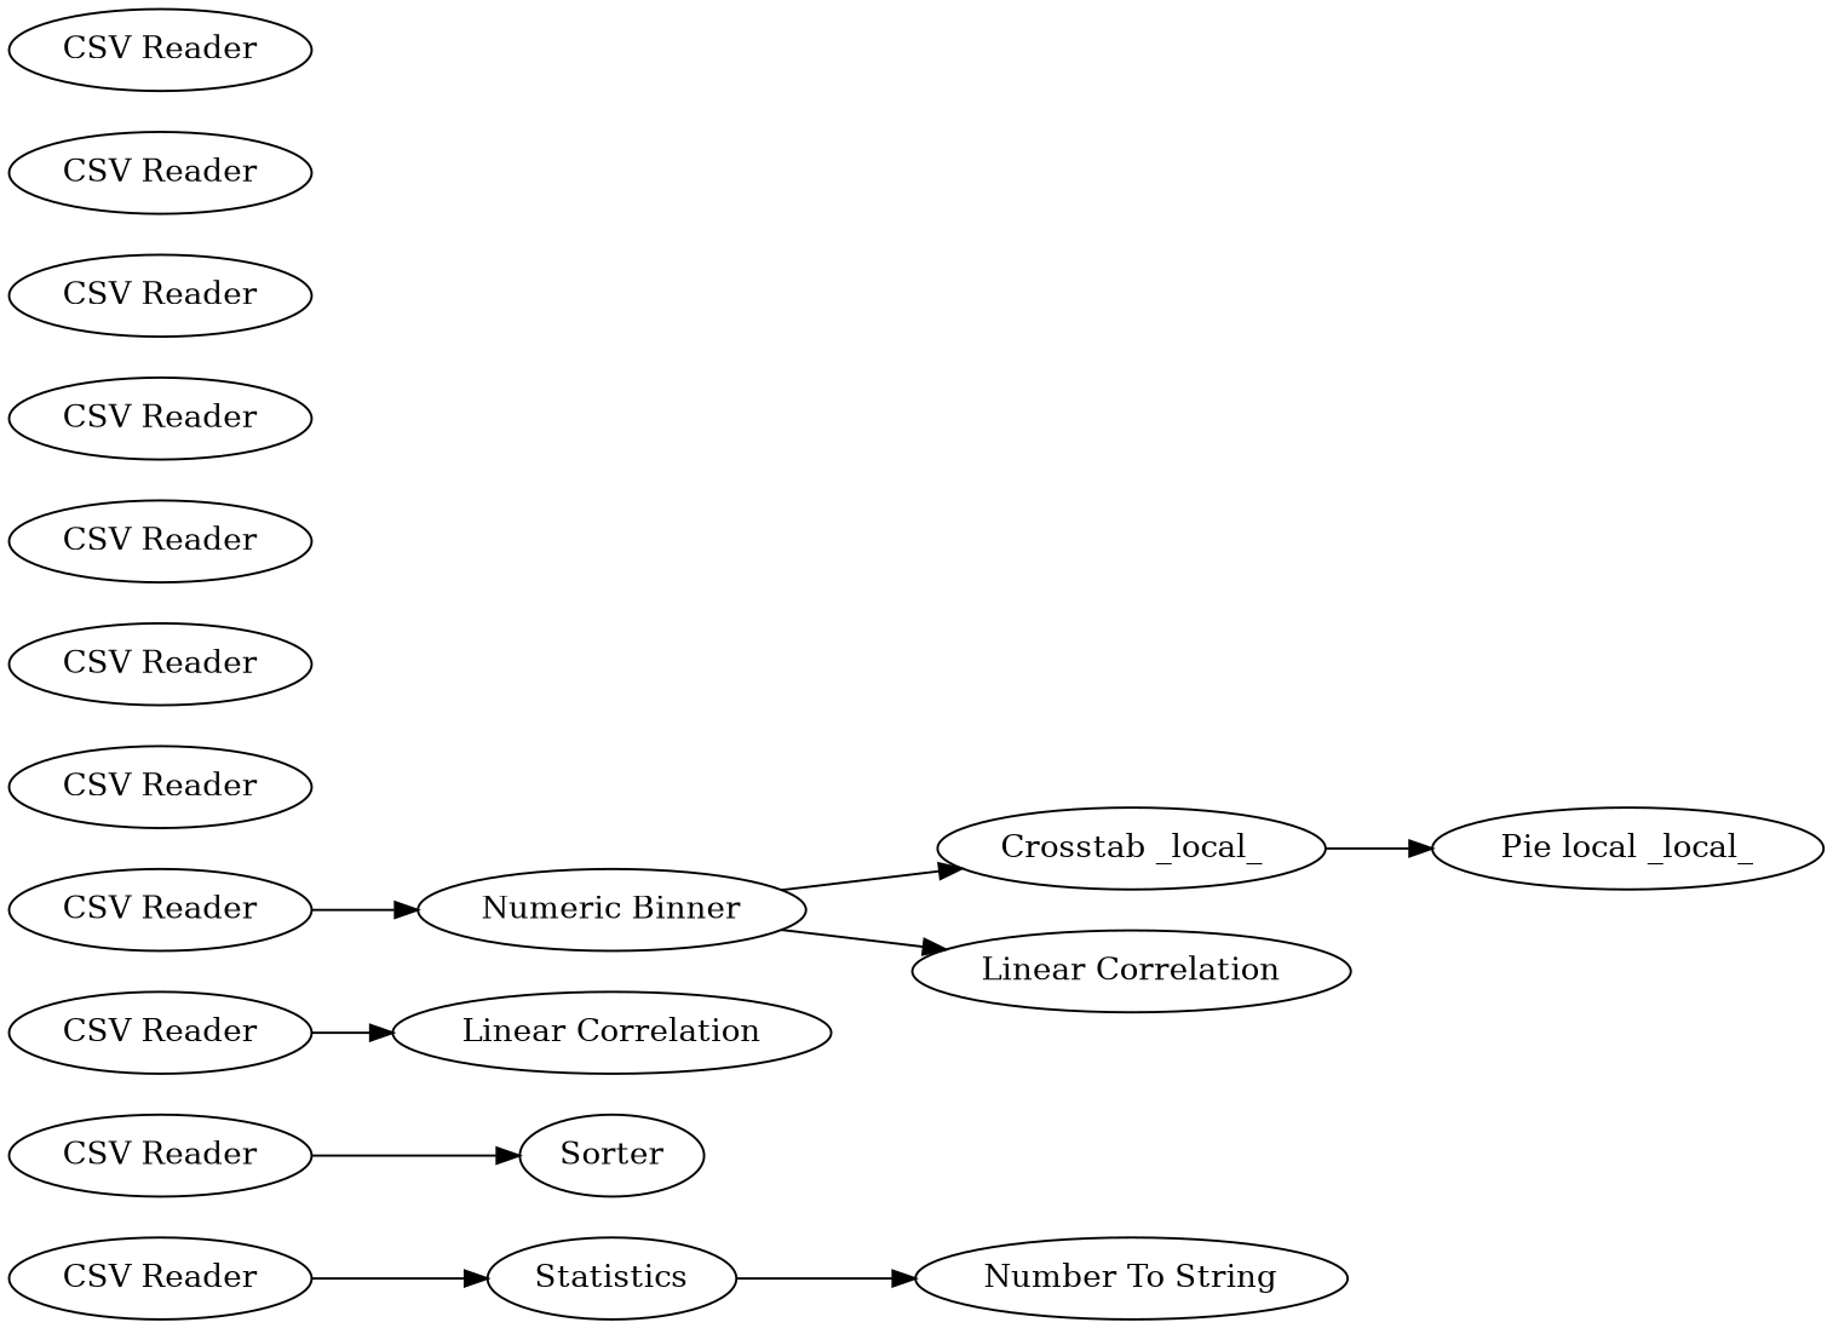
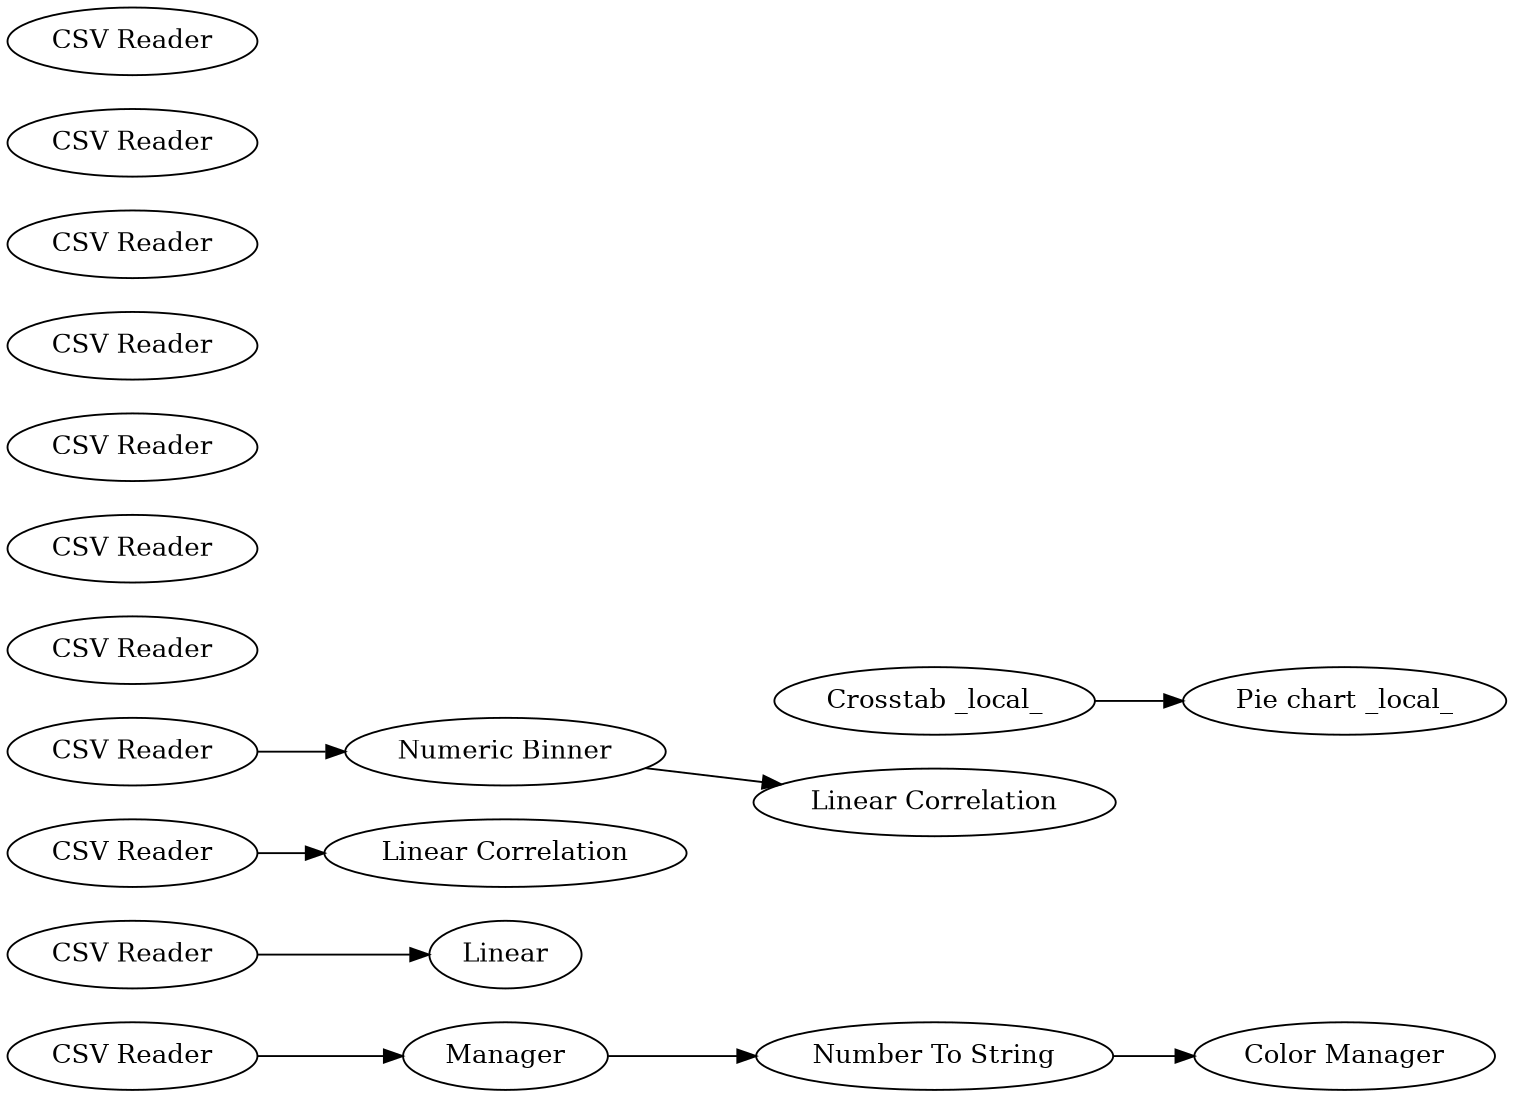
  digraph {
    rankdir=LR
-   n1 [label=Statistics]
+   n1 [label=Manager]
    n2 [label="Number To String"]
    n3 [label="CSV Reader"]
    n4 [label="CSV Reader"]
-   n5 [label=Sorter]
+   n5 [label=Linear]
    n6 [label="CSV Reader"]
    n7 [label="Linear Correlation"]
    n8 [label="CSV Reader"]
    n9 [label="Numeric Binner"]
    n10 [label="Crosstab _local_"]
    n11 [label="Linear Correlation"]
    n12 [label="CSV Reader"]
    n13 [label="CSV Reader"]
    n14 [label="CSV Reader"]
    n15 [label="CSV Reader"]
    n16 [label="CSV Reader"]
    n17 [label="CSV Reader"]
    n18 [label="CSV Reader"]
-   n20 [label="Pie local _local_"]
+   n19 [label="Color Manager"]
+   n20 [label="Pie chart _local_"]
    n1 -> n2
+   n2 -> n19
    n3 -> n1
    n4 -> n5
    n6 -> n7
    n8 -> n9
-   n9 -> n10
    n9 -> n11
    n10 -> n20
  }
